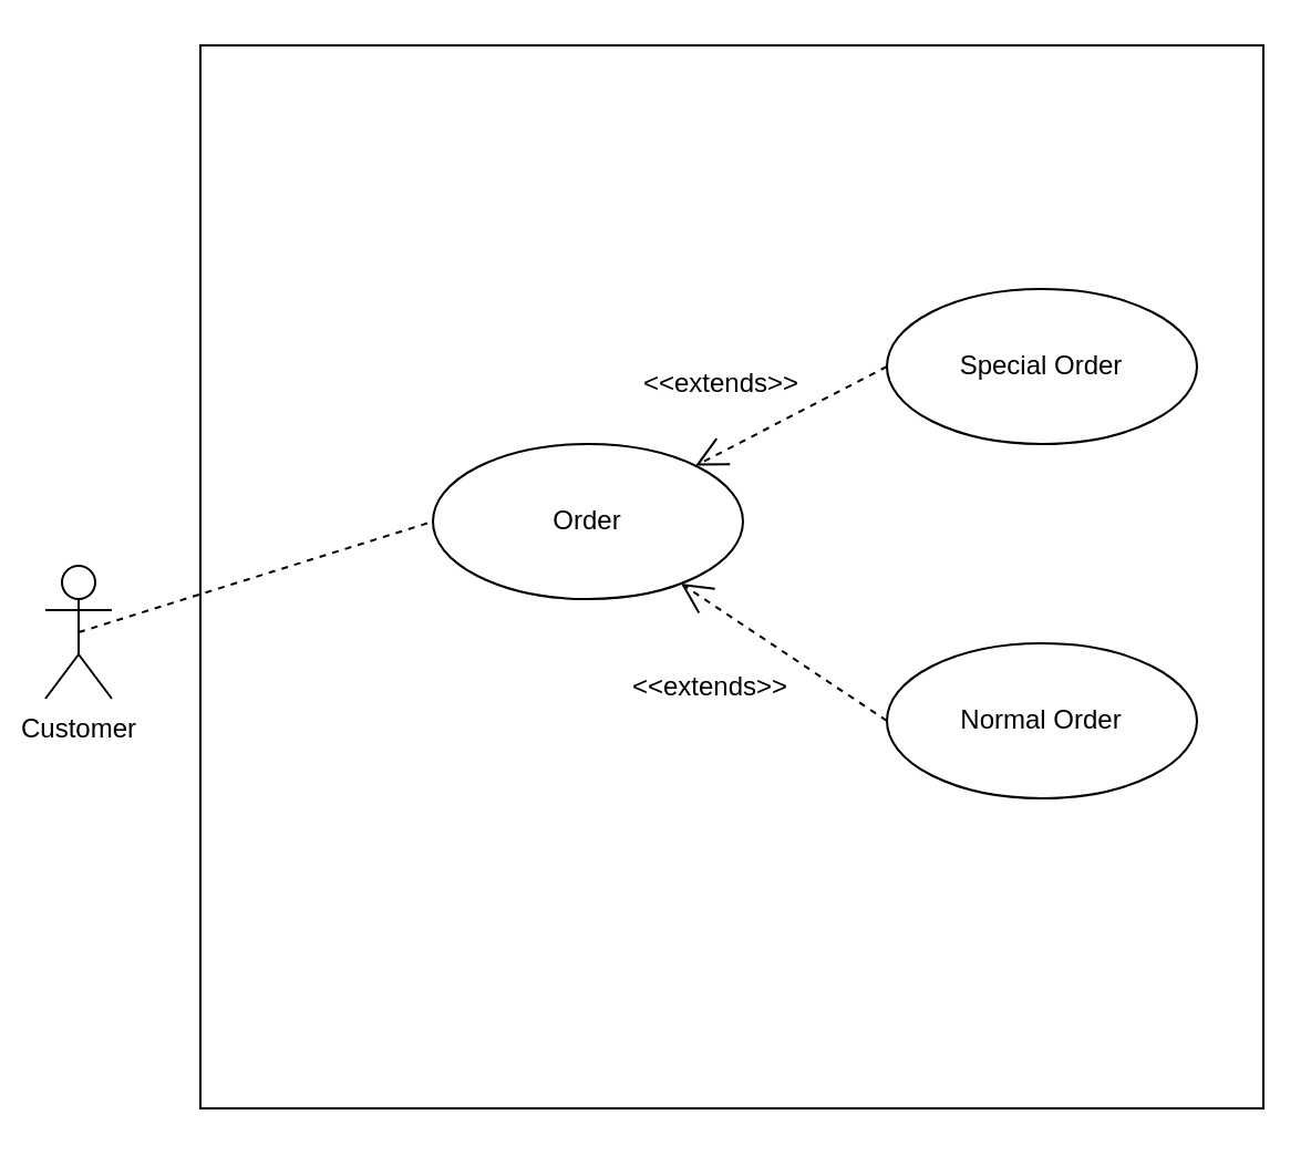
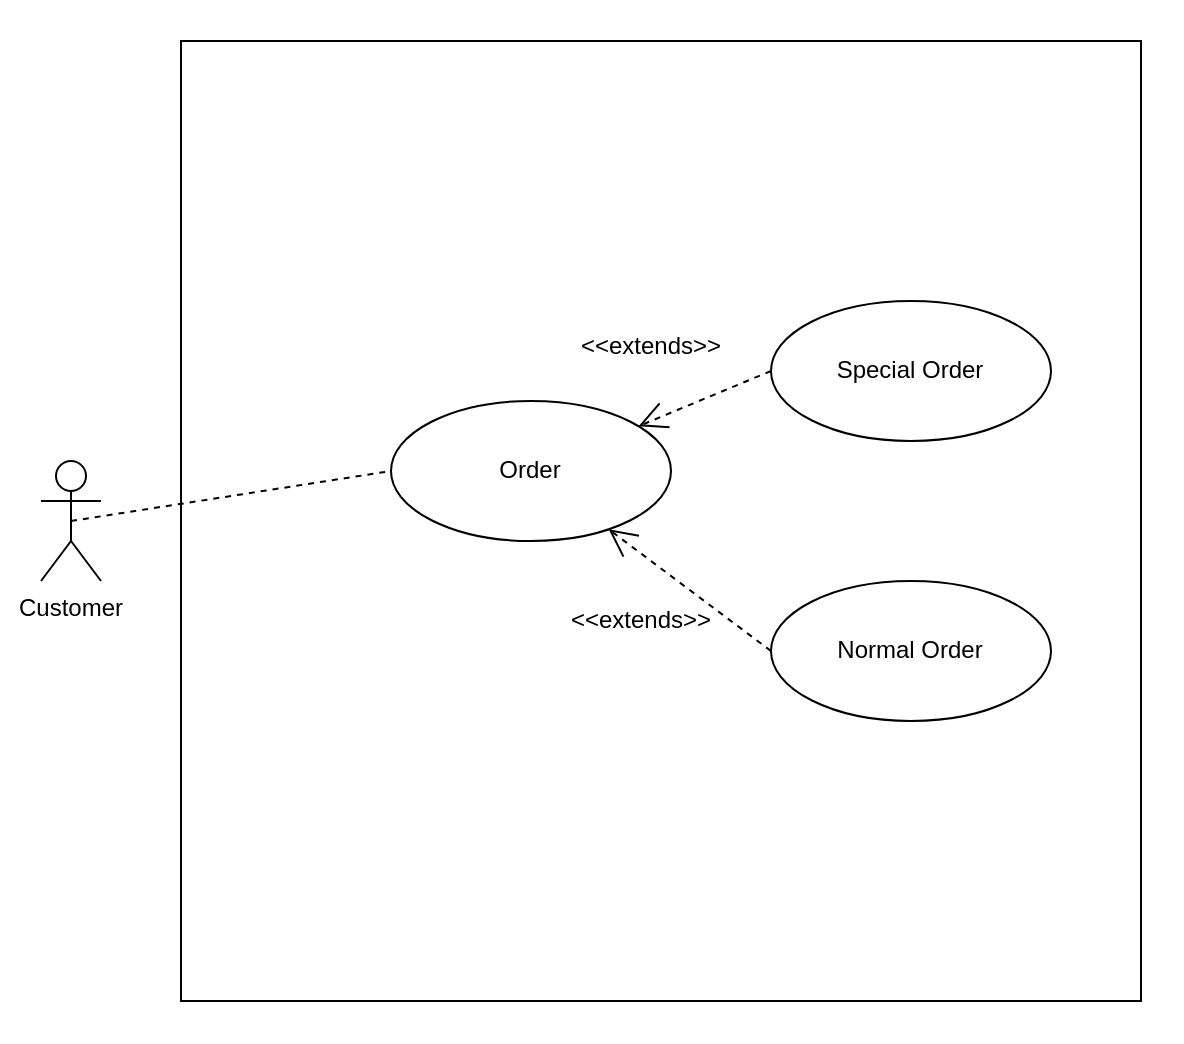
  <mxCell id="0" />
  <mxCell id="1" parent="0" />
  <mxCell id="2" value="" style="whiteSpace=wrap;html=1;aspect=fixed;" vertex="1" parent="1"><mxGeometry x="90" y="20" width="480" height="480" as="geometry" /></mxCell>
- <mxCell id="3" value="&lt;div&gt;Customer&lt;/div&gt;" style="shape=umlActor;verticalLabelPosition=bottom;labelBackgroundColor=#ffffff;verticalAlign=top;html=1;" vertex="1" parent="1"><mxGeometry x="20" y="255" width="30" height="60" as="geometry" /></mxCell>
- <mxCell id="4" value="&lt;div&gt;Special Order&lt;/div&gt;" style="ellipse;whiteSpace=wrap;html=1;" vertex="1" parent="1"><mxGeometry x="400" y="130" width="140" height="70" as="geometry" /></mxCell>
- <mxCell id="5" value="&lt;div&gt;Normal Order&lt;/div&gt;" style="ellipse;whiteSpace=wrap;html=1;" vertex="1" parent="1"><mxGeometry x="400" y="290" width="140" height="70" as="geometry" /></mxCell>
+ <mxCell id="3" value="&lt;div&gt;Customer&lt;/div&gt;" style="shape=umlActor;verticalLabelPosition=bottom;labelBackgroundColor=#ffffff;verticalAlign=top;html=1;" vertex="1" parent="1"><mxGeometry x="20" y="230" width="30" height="60" as="geometry" /></mxCell>
+ <mxCell id="4" value="&lt;div&gt;Special Order&lt;/div&gt;" style="ellipse;whiteSpace=wrap;html=1;" vertex="1" parent="1"><mxGeometry x="385" y="150" width="140" height="70" as="geometry" /></mxCell>
+ <mxCell id="5" value="&lt;div&gt;Normal Order&lt;/div&gt;" style="ellipse;whiteSpace=wrap;html=1;" vertex="1" parent="1"><mxGeometry x="385" y="290" width="140" height="70" as="geometry" /></mxCell>
  <mxCell id="6" value="&lt;div&gt;Order&lt;/div&gt;" style="ellipse;whiteSpace=wrap;html=1;" vertex="1" parent="1"><mxGeometry x="195" y="200" width="140" height="70" as="geometry" /></mxCell>
  <mxCell id="7" value="" style="endArrow=open;endFill=1;endSize=12;html=1;dashed=1;exitX=0;exitY=0.5;exitDx=0;exitDy=0;" edge="1" parent="1" source="5" target="6"><mxGeometry width="160" relative="1" as="geometry"><mxPoint x="280" y="360" as="sourcePoint" /><mxPoint x="440" y="360" as="targetPoint" /></mxGeometry></mxCell>
  <mxCell id="8" value="" style="endArrow=open;endFill=1;endSize=12;html=1;dashed=1;exitX=0;exitY=0.5;exitDx=0;exitDy=0;" edge="1" parent="1" source="4" target="6"><mxGeometry width="160" relative="1" as="geometry"><mxPoint x="410" y="335" as="sourcePoint" /><mxPoint x="230" y="280" as="targetPoint" /></mxGeometry></mxCell>
  <mxCell id="9" value="&lt;div&gt;&amp;lt;&amp;lt;extends&amp;gt;&amp;gt;&lt;/div&gt;" style="text;html=1;align=center;verticalAlign=middle;resizable=0;points=[];autosize=1;" vertex="1" parent="1"><mxGeometry x="280" y="163" width="90" height="20" as="geometry" /></mxCell>
  <mxCell id="10" value="&lt;div&gt;&amp;lt;&amp;lt;extends&amp;gt;&amp;gt;&lt;/div&gt;" style="text;html=1;align=center;verticalAlign=middle;resizable=0;points=[];autosize=1;" vertex="1" parent="1"><mxGeometry x="275" y="300" width="90" height="20" as="geometry" /></mxCell>
  <mxCell id="11" value="" style="endArrow=none;html=1;dashed=1;exitX=0.5;exitY=0.5;exitDx=0;exitDy=0;exitPerimeter=0;entryX=0;entryY=0.5;entryDx=0;entryDy=0;" edge="1" parent="1" source="3" target="6"><mxGeometry width="50" height="50" relative="1" as="geometry"><mxPoint x="340" y="400" as="sourcePoint" /><mxPoint x="390" y="350" as="targetPoint" /></mxGeometry></mxCell>
